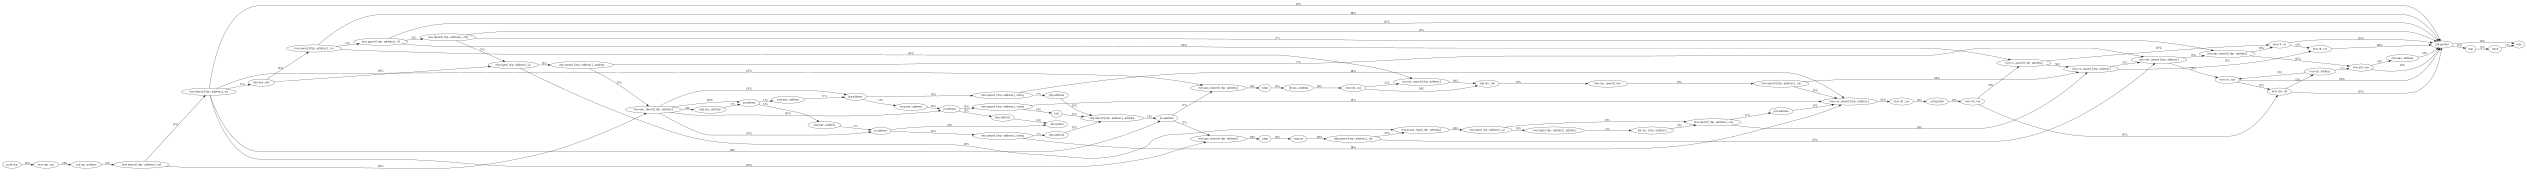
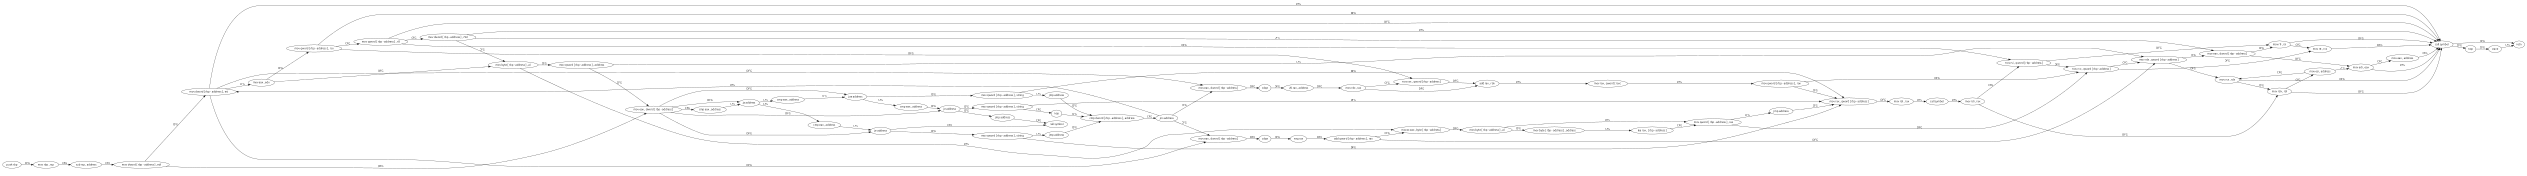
  digraph {
    fontname=Ubuntu
    rankdir=LR
    node [fontname=Ubuntu]
    edge [fontname=Ubuntu]
    n1 [label="push rbp"]
    n2 [label="mov rbp , rsp"]
    n3 [label="sub rsp , address"]
    n4 [label="mov dword [ rbp - address ] , edi"]
    n5 [label="mov dword [ rbp - address ] , esi"]
    n6 [label="mov eax , dword [ rbp - address ]"]
    n7 [label="mov eax , edx"]
    n8 [label="jns address"]
    n9 [label="mov eax , dword [ rbp - address ]"]
    n10 [label="mov eax , dword [ rbp - address ]"]
    n11 [label="call symbol"]
    n12 [label="cmp eax , address"]
    n13 [label="ja address"]
    n14 [label="je address"]
    n15 [label="jae address"]
    n16 [label="je address"]
    n17 [label="mov qword [ rbp - address ] , rcx"]
    n18 [label="mov byte [ rbp - address ] , al"]
    n19 [label=cdqe]
    n20 [label=cdqe]
    n21 [label=nop]
    n22 [label=retn]
    n23 [label="mov qword [ rbp - address ] , r8"]
    n24 [label="mov rax , qword [ rbp - address ]"]
    n25 [label="mov qword [ rbp - address ] , address"]
    n26 [label="movzx eax , byte [ rbp - address ]"]
    n27 [label="mov dword [ rbp - address ] , r9d"]
    n28 [label="mov rsi , qword [ rbp - address ]"]
    n29 [label="add rax , rdx"]
    n30 [label="mov eax , dword [ rbp - address ]"]
    n31 [label="mov rcx , qword [ rbp - address ]"]
    n32 [label="mov r9 , rsi"]
    n33 [label="mov edi , eax"]
    n34 [label="mov rdx , qword [ rbp - address ]"]
    n35 [label="mov byte [ rbp - address ] , al"]
    n36 [label="mov rcx , rdx"]
    n37 [label="cmp eax , address"]
    n38 [label="cmp eax , address"]
    n39 [label="mov qword [ rbp - address ] , string"]
    n40 [label="call symbol"]
    n41 [label="mov qword [ rbp - address ] , string"]
    n42 [label="cmp eax , address"]
    n43 [label="mov qword [ rbp - address ] , string"]
    n44 [label="jmp address"]
    n45 [label="jmp address"]
    n46 [label="mov rax , qword [ rbp - address ]"]
    n47 [label="cmp dword [ rbp - address ] , address"]
    n48 [label="mov rdi , rax"]
    n49 [label="jmp address"]
    n50 [label=nop]
    n51 [label="shl rax , address"]
    n52 [label="neg rax"]
    n53 [label="mov rdx , rax"]
    n54 [label="mov rax , qword [ rax ]"]
    n55 [label="mov qword [ rbp - address ] , rax"]
    n56 [label="mov r8 , rcx"]
    n57 [label="call symbol"]
    n58 [label="add qword [ rbp - address ] , rax"]
    n59 [label="mov byte [ rbp - address ] , address"]
    n60 [label="mov qword [ rbp - address ] , rax"]
    n61 [label="lea rax , [ rbp - address ]"]
    n62 [label="jmp address"]
    n63 [label="mov rdi , rax"]
    n64 [label="mov rdx , rdi"]
    n65 [label="mov esi , address"]
    n66 [label="mov eax , address"]
    n67 [label=leave]
    n1 -> n2 [label=CFG]
    n2 -> n3 [label=CFG]
    n3 -> n4 [label=CFG]
    n4 -> n5 [label=CFG]
    n4 -> n6 [label=DFG]
    n5 -> n7 [label=CFG]
-   n5 -> n8 [label=DFG]
+   n8 -> n5 [label=DFG]
    n5 -> n9 [label=DFG]
    n5 -> n10 [label=DFG]
    n5 -> n11 [label=DFG]
    n6 -> n12 [label=CFG]
    n6 -> n13 [label=DFG]
    n6 -> n14 [label=DFG]
    n6 -> n15 [label=DFG]
    n6 -> n16 [label=DFG]
    n7 -> n17 [label=CFG]
    n7 -> n18 [label=DFG]
    n8 -> n9 [label=CFG]
    n8 -> n10 [label=CFG]
    n9 -> n19 [label=DFG]
    n10 -> n20 [label=DFG]
    n11 -> n21 [label=CFG]
    n11 -> n22 [label=DFG]
    n12 -> n13 [label=CFG]
    n13 -> n37 [label=CFG]
    n13 -> n38 [label=CFG]
    n14 -> n39 [label=CFG]
    n14 -> n40 [label=CFG]
    n15 -> n41 [label=CFG]
    n15 -> n42 [label=CFG]
    n16 -> n43 [label=CFG]
    n16 -> n44 [label=CFG]
    n17 -> n11 [label=DFG]
    n17 -> n23 [label=CFG]
    n17 -> n24 [label=DFG]
    n18 -> n25 [label=CFG]
    n18 -> n26 [label=DFG]
    n19 -> n51 [label=DFG]
    n20 -> n52 [label=DFG]
    n21 -> n67 [label=CFG]
    n23 -> n11 [label=DFG]
    n23 -> n27 [label=CFG]
    n23 -> n28 [label=DFG]
    n24 -> n29 [label=DFG]
    n25 -> n6 [label=CFG]
    n25 -> n34 [label=CFG]
    n26 -> n35 [label=DFG]
    n27 -> n11 [label=DFG]
    n27 -> n18 [label=CFG]
    n27 -> n30 [label=DFG]
    n28 -> n31 [label=DFG]
    n28 -> n32 [label=DFG]
    n29 -> n54 [label=DFG]
    n30 -> n32 [label=CFG]
    n30 -> n33 [label=DFG]
    n31 -> n34 [label=CFG]
    n31 -> n56 [label=DFG]
    n32 -> n11 [label=DFG]
    n32 -> n56 [label=CFG]
    n33 -> n11 [label=DFG]
    n33 -> n66 [label=CFG]
    n34 -> n30 [label=CFG]
    n34 -> n36 [label=DFG]
    n35 -> n59 [label=CFG]
    n35 -> n60 [label=DFG]
    n36 -> n11 [label=DFG]
    n36 -> n64 [label=CFG]
    n37 -> n14 [label=CFG]
    n38 -> n15 [label=CFG]
    n39 -> n45 [label=CFG]
    n39 -> n46 [label=DFG]
    n41 -> n46 [label=DFG]
    n41 -> n49 [label=CFG]
    n42 -> n16 [label=CFG]
    n43 -> n46 [label=DFG]
    n43 -> n50 [label=CFG]
    n44 -> n40 [label=CFG]
    n45 -> n47 [label=CFG]
    n46 -> n48 [label=DFG]
    n47 -> n8 [label=CFG]
    n48 -> n57 [label=DFG]
    n49 -> n47 [label=CFG]
    n50 -> n47 [label=CFG]
    n51 -> n53 [label=DFG]
    n52 -> n58 [label=DFG]
    n53 -> n24 [label=CFG]
    n53 -> n29 [label=DFG]
    n54 -> n55 [label=DFG]
    n55 -> n31 [label=DFG]
    n55 -> n46 [label=CFG]
    n56 -> n11 [label=DFG]
    n57 -> n63 [label=DFG]
    n58 -> n26 [label=CFG]
    n58 -> n34 [label=DFG]
    n59 -> n61 [label=CFG]
    n60 -> n31 [label=DFG]
    n60 -> n62 [label=CFG]
    n61 -> n60 [label=CFG]
    n62 -> n46 [label=CFG]
    n63 -> n28 [label=CFG]
    n63 -> n64 [label=DFG]
    n64 -> n11 [label=DFG]
    n64 -> n65 [label=CFG]
    n65 -> n33 [label=CFG]
    n65 -> n36 [label=CFG]
    n66 -> n11 [label=CFG]
    n67 -> n22 [label=CFG]
  }
